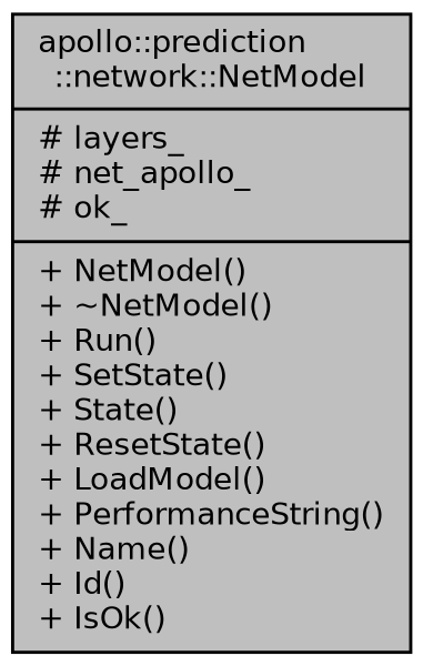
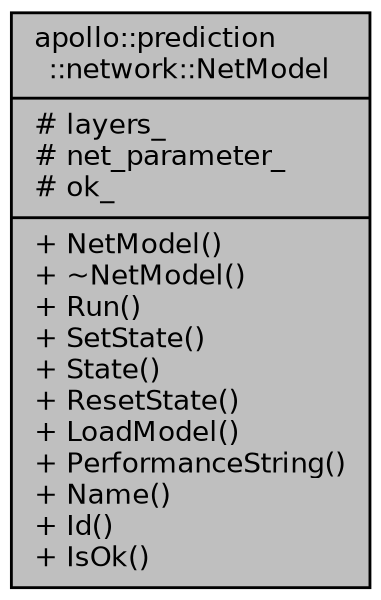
  digraph {
-   n1 [color=black fillcolor=grey75 fontcolor=black fontname=Helvetica fontsize=10 height=0.2 label="{apollo::prediction\l::network::NetModel\n|# layers_\l# net_apollo_\l# ok_\l|+ NetModel()\l+ ~NetModel()\l+ Run()\l+ SetState()\l+ State()\l+ ResetState()\l+ LoadModel()\l+ PerformanceString()\l+ Name()\l+ Id()\l+ IsOk()\l}" shape=record style=filled width=0.4]
+   n1 [color=black fillcolor=grey75 fontcolor=black fontname=Helvetica fontsize=10 height=0.2 label="{apollo::prediction\l::network::NetModel\n|# layers_\l# net_parameter_\l# ok_\l|+ NetModel()\l+ ~NetModel()\l+ Run()\l+ SetState()\l+ State()\l+ ResetState()\l+ LoadModel()\l+ PerformanceString()\l+ Name()\l+ Id()\l+ IsOk()\l}" shape=record style=filled width=0.4]
  }
